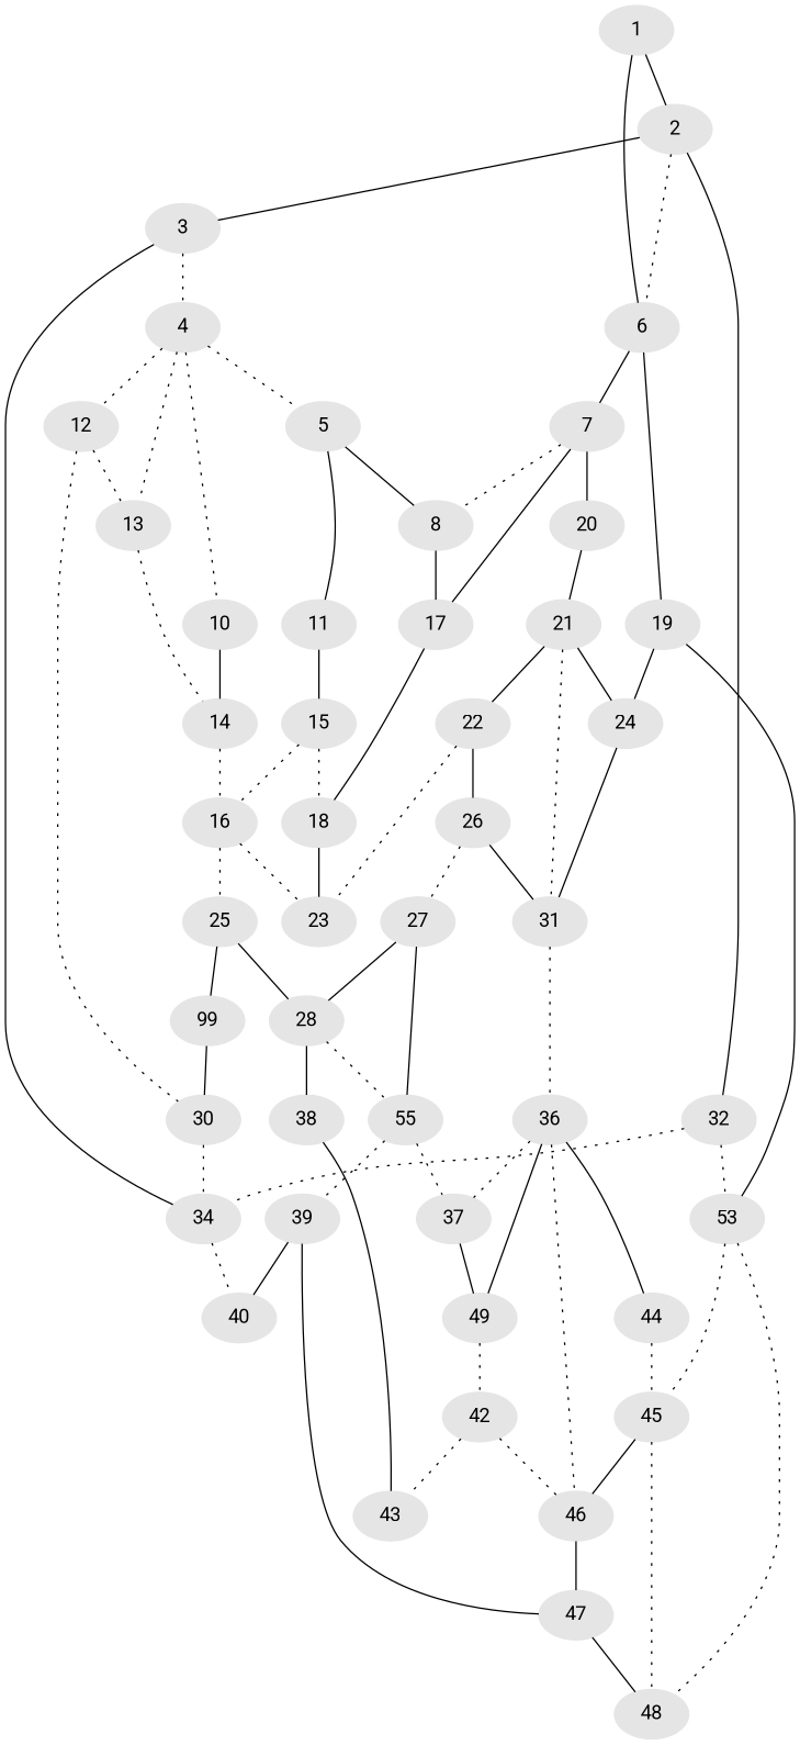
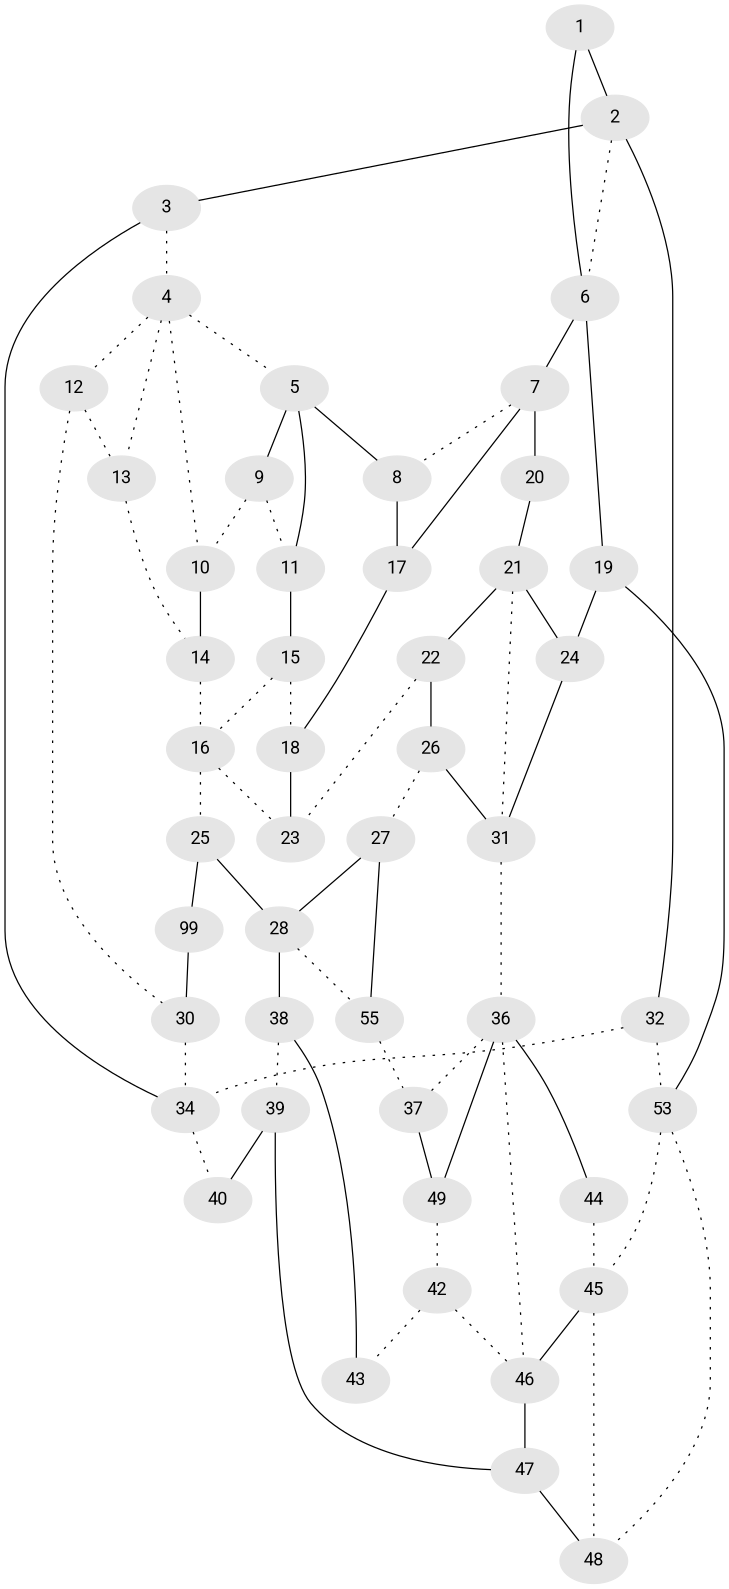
  graph {
    fontname=Roboto
    node [color=gray90 fontname=Roboto style=filled]
    edge [fontname=Roboto style=solid weight=1.0]
    1
    2
    6
    3
    32
    7
    19
    4
    34
    n10 [label=53]
    5
    10
    12
    13
    40
    8
+   9
    11
    14
    30
    17
    15
    20
    24
    18
    21
    16
    23
    25
    28
    n31 [label=99]
    31
    45
    48
    22
    26
    36
    27
    n39 [label=55]
    38
    37
    39
    43
    n44 [label=49]
    44
    46
    42
    47
    1 -- 2
    1 -- 6
    2 -- 6 [style=dotted]
    2 -- 3
    2 -- 32
    6 -- 7 [weight=2.0]
    6 -- 19 [weight=2.0]
    3 -- 4 [style=dotted weight=2.0]
    3 -- 34
    32 -- 34 [style=dotted]
    32 -- n10 [style=dotted weight=2.0]
    7 -- 8 [style=dotted]
    7 -- 17
    7 -- 20 [weight=2.0]
    19 -- n10
    19 -- 24 [weight=2.0]
    4 -- 5 [style=dotted]
    4 -- 10 [style=dotted]
    4 -- 12 [style=dotted]
    4 -- 13 [style=dotted]
    34 -- 40 [style=dotted]
    n10 -- 45 [style=dotted]
    n10 -- 48 [style=dotted]
    5 -- 8
+   5 -- 9
    5 -- 11
    10 -- 14
    12 -- 13 [style=dotted]
    12 -- 30 [style=dotted]
    13 -- 14 [style=dotted]
    8 -- 17
+   9 -- 10 [style=dotted]
+   9 -- 11 [style=dotted]
    11 -- 15
    14 -- 16 [style=dotted weight=2.0]
    30 -- 34 [style=dotted]
    17 -- 18
    15 -- 18 [style=dotted]
    15 -- 16 [style=dotted]
    20 -- 21 [weight=2.0]
    24 -- 31
    18 -- 23
    21 -- 24 [weight=2.0]
    21 -- 31 [style=dotted]
    21 -- 22
    16 -- 23 [style=dotted]
    16 -- 25 [style=dotted weight=2.0]
    25 -- 28 [weight=2.0]
    25 -- n31 [weight=2.0]
    28 -- n39 [style=dotted]
    28 -- 38 [weight=2.0]
    n31 -- 30
    31 -- 36 [style=dotted weight=2.0]
    45 -- 48 [style=dotted]
    45 -- 46 [weight=2.0]
    22 -- 23 [style=dotted]
    22 -- 26
    26 -- 31
    26 -- 27 [style=dotted]
    36 -- 37 [style=dotted]
    36 -- n44
    36 -- 44
    36 -- 46 [style=dotted]
    27 -- 28
    27 -- n39
    n39 -- 37 [style=dotted]
-   n39 -- 39 [style=dotted weight=2.0]
+   38 -- 39 [style=dotted weight=2.0]
    38 -- 43 [weight=2.0]
    37 -- n44
    39 -- 40 [weight=2.0]
    39 -- 47
    n44 -- 42 [style=dotted]
    44 -- 45 [style=dotted weight=2.0]
    46 -- 47
    42 -- 43 [style=dotted]
    42 -- 46 [style=dotted]
    47 -- 48
  }
